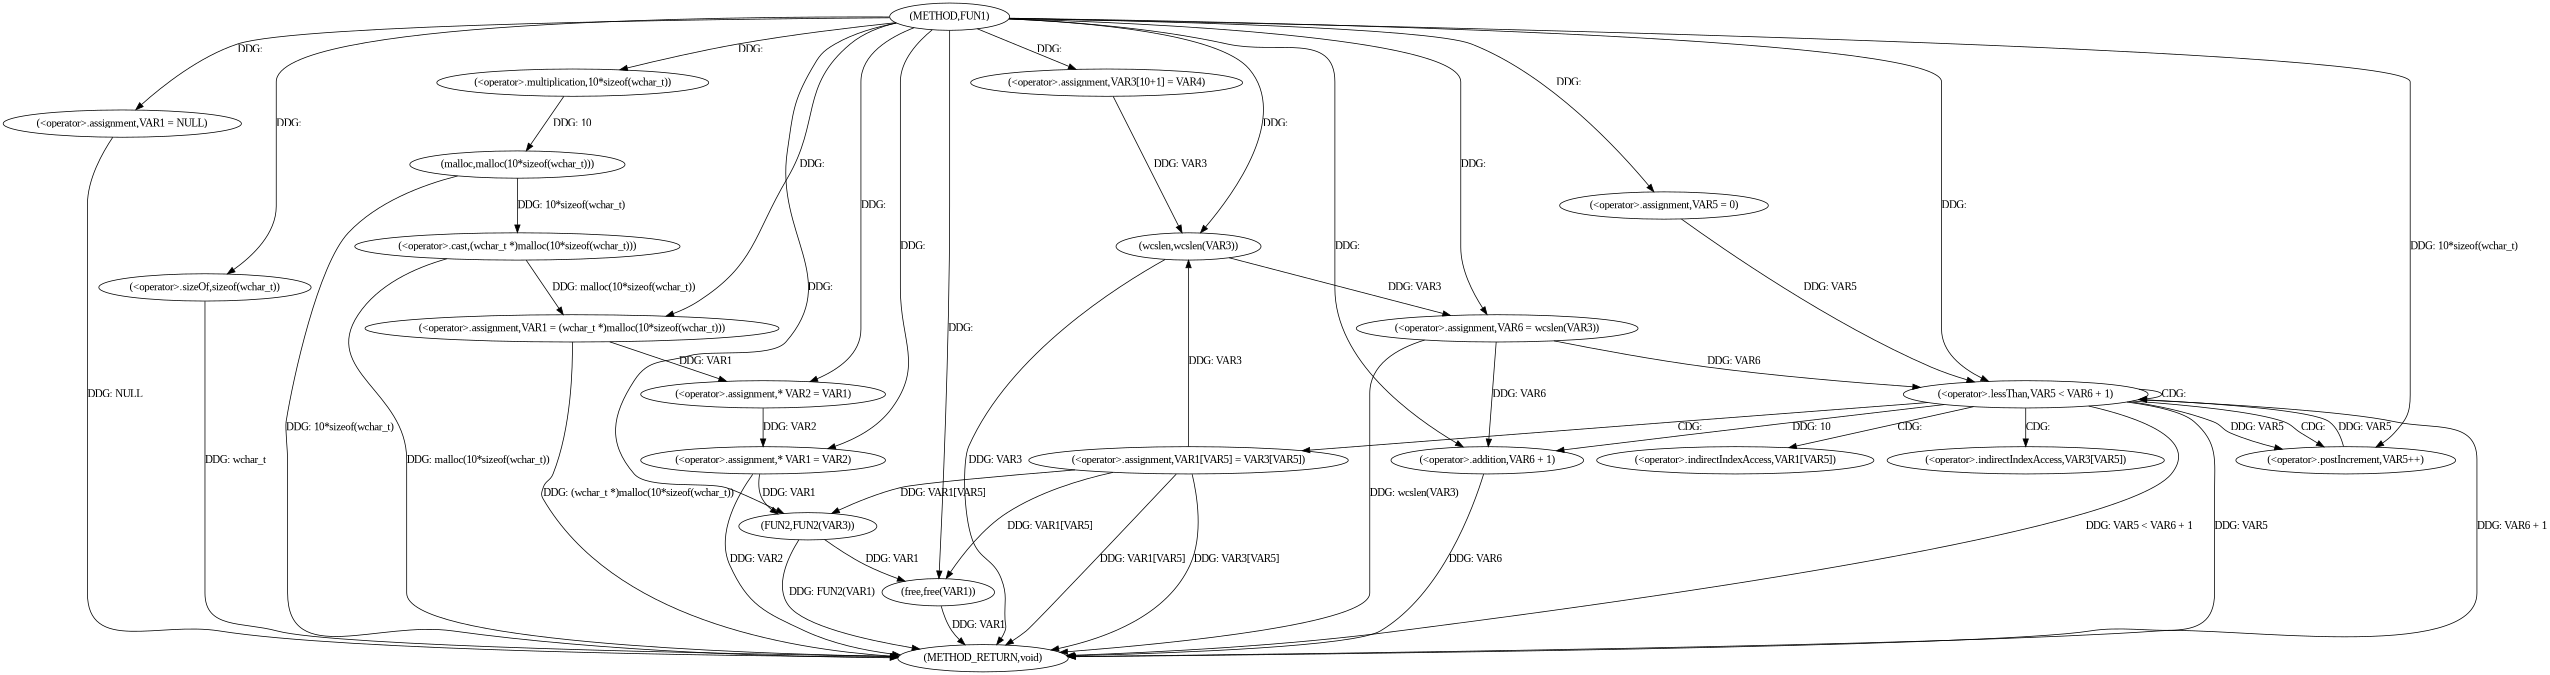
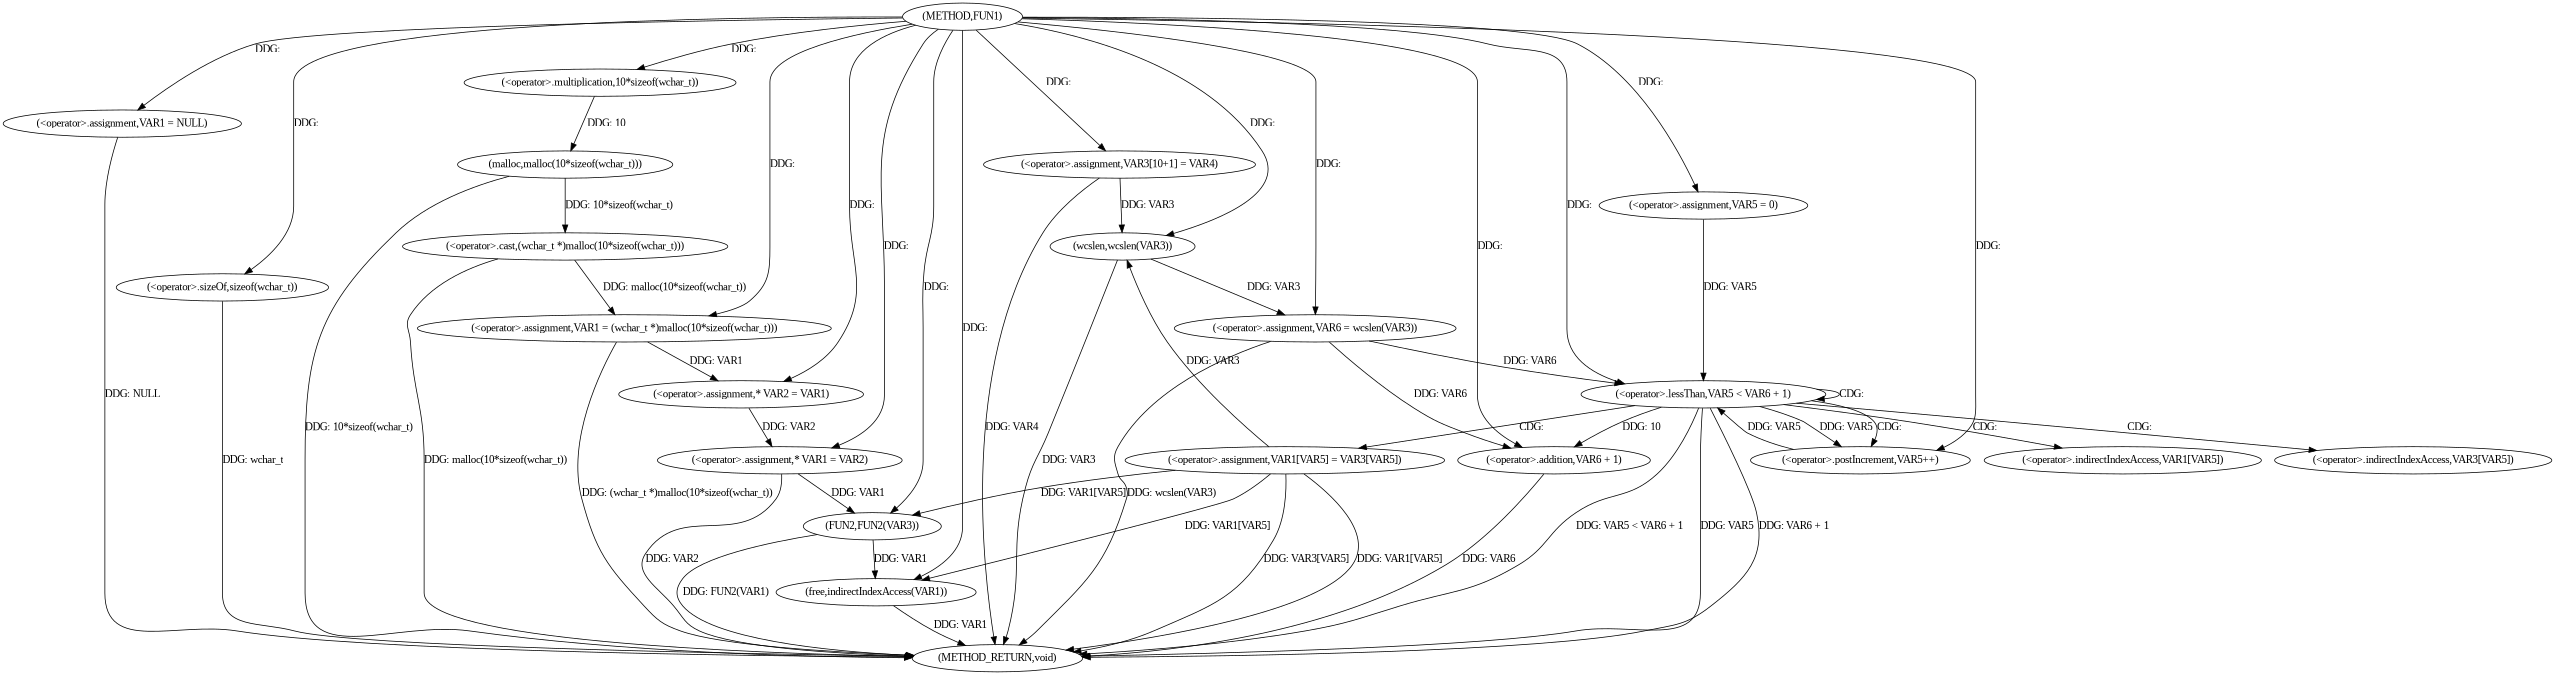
  digraph {
    fontname="Liberation Serif"
    node [fontname="Liberation Serif"]
    edge [fontname="Liberation Serif"]
    n1 [label="(METHOD,FUN1)"]
    n2 [label="(<operator>.assignment,VAR1 = NULL)"]
    n3 [label="(<operator>.assignment,VAR1 = (wchar_t *)malloc(10*sizeof(wchar_t)))"]
    n4 [label="(<operator>.multiplication,10*sizeof(wchar_t))"]
    n5 [label="(<operator>.sizeOf,sizeof(wchar_t))"]
    n6 [label="(<operator>.assignment,* VAR2 = VAR1)"]
    n7 [label="(<operator>.assignment,* VAR1 = VAR2)"]
    n8 [label="(<operator>.assignment,VAR3[10+1] = VAR4)"]
    n9 [label="(<operator>.assignment,VAR6 = wcslen(VAR3))"]
    n10 [label="(wcslen,wcslen(VAR3))"]
    n11 [label="(<operator>.assignment,VAR5 = 0)"]
    n12 [label="(<operator>.lessThan,VAR5 < VAR6 + 1)"]
    n13 [label="(<operator>.addition,VAR6 + 1)"]
    n14 [label="(<operator>.postIncrement,VAR5++)"]
    n15 [label="(FUN2,FUN2(VAR3))"]
-   n16 [label="(free,free(VAR1))"]
+   n16 [label="(free,indirectIndexAccess(VAR1))"]
    n17 [label="(METHOD_RETURN,void)"]
    n18 [label="(malloc,malloc(10*sizeof(wchar_t)))"]
    n19 [label="(<operator>.assignment,VAR1[VAR5] = VAR3[VAR5])"]
    n20 [label="(<operator>.indirectIndexAccess,VAR1[VAR5])"]
    n21 [label="(<operator>.indirectIndexAccess,VAR3[VAR5])"]
    n22 [label="(<operator>.cast,(wchar_t *)malloc(10*sizeof(wchar_t)))"]
    n1 -> n2 [label="DDG: "]
    n1 -> n3 [label="DDG: "]
    n1 -> n4 [label="DDG: "]
    n1 -> n5 [label="DDG: "]
    n1 -> n6 [label="DDG: "]
    n1 -> n7 [label="DDG: "]
    n1 -> n8 [label="DDG: "]
    n1 -> n9 [label="DDG: "]
    n1 -> n10 [label="DDG: "]
    n1 -> n11 [label="DDG: "]
    n1 -> n12 [label="DDG: "]
    n1 -> n13 [label="DDG: "]
-   n1 -> n14 [label="DDG: 10*sizeof(wchar_t)"]
+   n1 -> n14 [label="DDG: "]
    n1 -> n15 [label="DDG: "]
    n1 -> n16 [label="DDG: "]
    n2 -> n17 [label="DDG: NULL"]
    n3 -> n6 [label="DDG: VAR1"]
    n3 -> n17 [label="DDG: (wchar_t *)malloc(10*sizeof(wchar_t))"]
    n4 -> n18 [label="DDG: 10"]
    n5 -> n17 [label="DDG: wchar_t"]
    n6 -> n7 [label="DDG: VAR2"]
    n7 -> n15 [label="DDG: VAR1"]
    n7 -> n17 [label="DDG: VAR2"]
    n8 -> n10 [label="DDG: VAR3"]
+   n8 -> n17 [label="DDG: VAR4"]
    n9 -> n12 [label="DDG: VAR6"]
    n9 -> n13 [label="DDG: VAR6"]
    n9 -> n17 [label="DDG: wcslen(VAR3)"]
    n10 -> n9 [label="DDG: VAR3"]
    n10 -> n17 [label="DDG: VAR3"]
    n11 -> n12 [label="DDG: VAR5"]
    n12 -> n12 [label="CDG: "]
    n12 -> n13 [label="DDG: 10"]
    n12 -> n14 [label="DDG: VAR5"]
    n12 -> n14 [label="CDG: "]
    n12 -> n17 [label="DDG: VAR5"]
    n12 -> n17 [label="DDG: VAR6 + 1"]
    n12 -> n17 [label="DDG: VAR5 < VAR6 + 1"]
    n12 -> n19 [label="CDG: "]
    n12 -> n20 [label="CDG: "]
    n12 -> n21 [label="CDG: "]
    n13 -> n17 [label="DDG: VAR6"]
    n14 -> n12 [label="DDG: VAR5"]
    n15 -> n16 [label="DDG: VAR1"]
    n15 -> n17 [label="DDG: FUN2(VAR1)"]
    n16 -> n17 [label="DDG: VAR1"]
    n18 -> n17 [label="DDG: 10*sizeof(wchar_t)"]
    n18 -> n22 [label="DDG: 10*sizeof(wchar_t)"]
    n19 -> n10 [label="DDG: VAR3"]
    n19 -> n15 [label="DDG: VAR1[VAR5]"]
    n19 -> n16 [label="DDG: VAR1[VAR5]"]
    n19 -> n17 [label="DDG: VAR3[VAR5]"]
    n19 -> n17 [label="DDG: VAR1[VAR5]"]
    n22 -> n3 [label="DDG: malloc(10*sizeof(wchar_t))"]
    n22 -> n17 [label="DDG: malloc(10*sizeof(wchar_t))"]
  }
